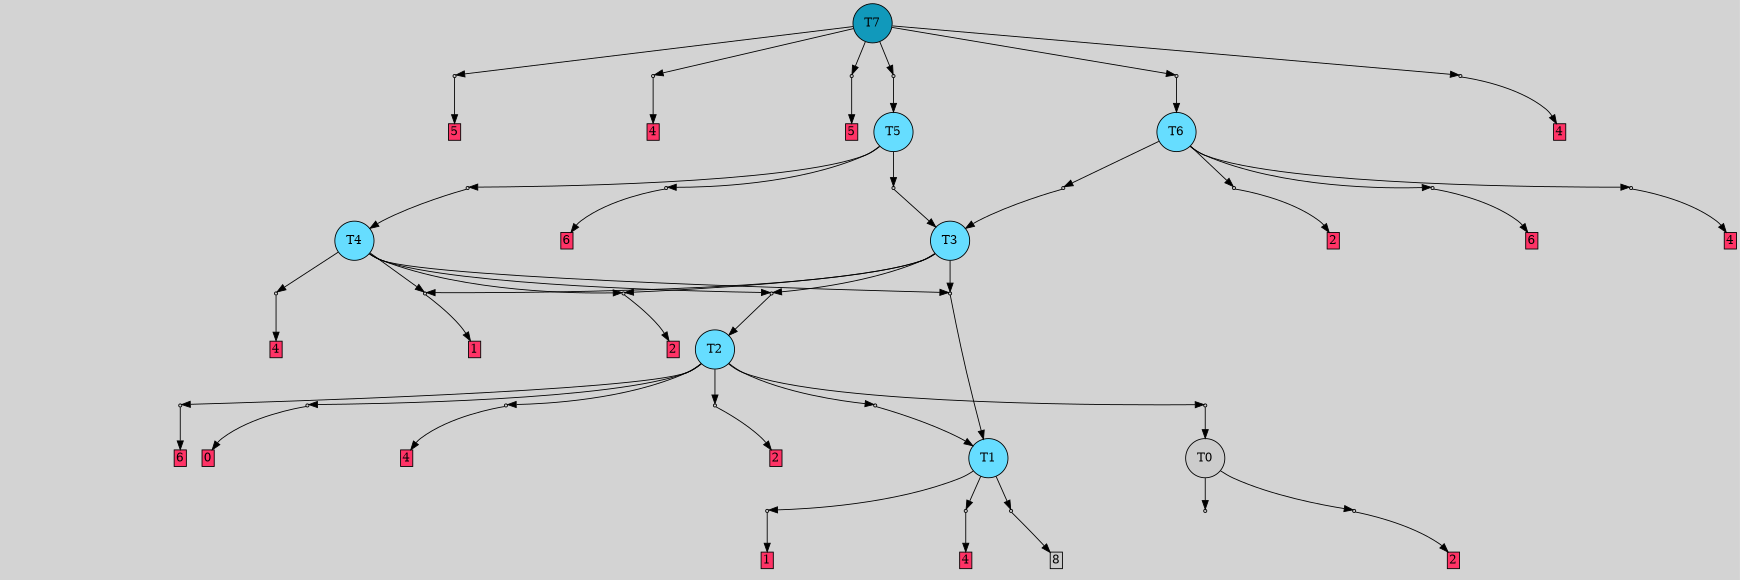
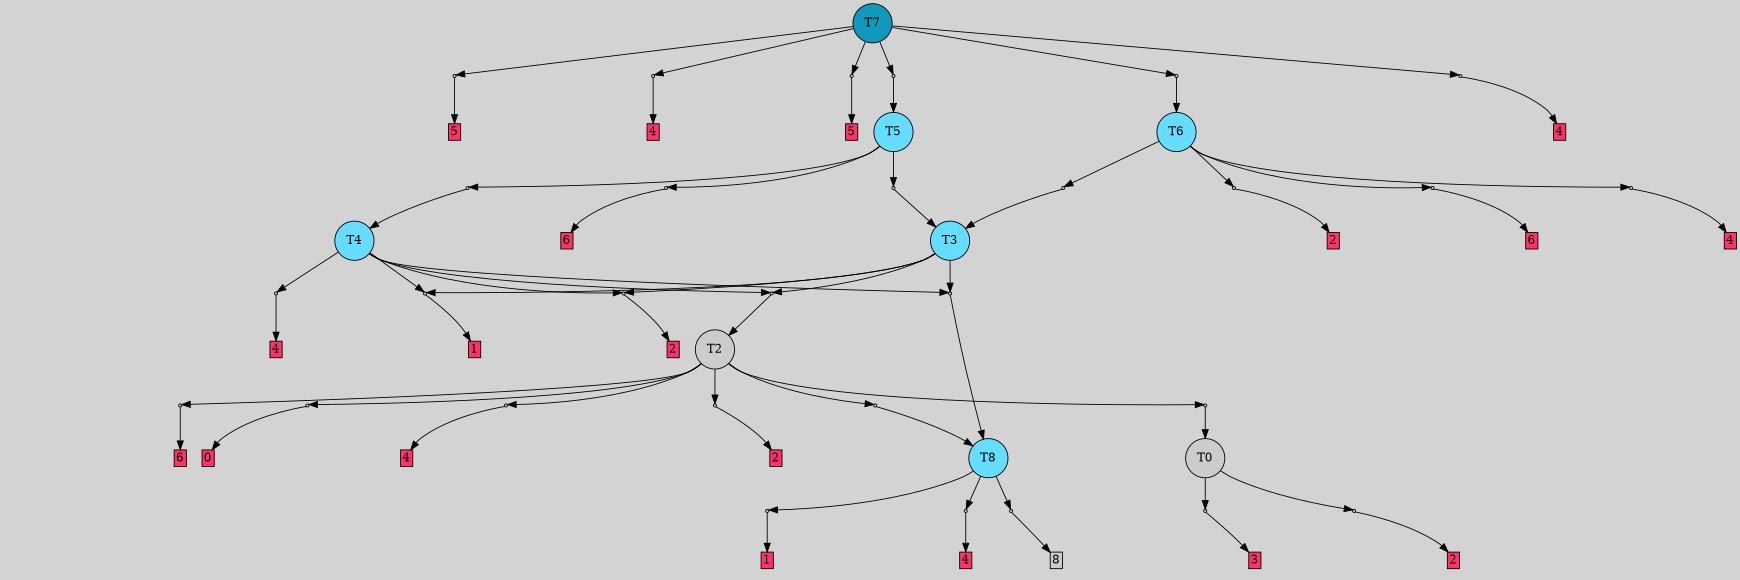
  digraph {
    bgcolor=lightgray
    node [fillcolor="#cccccc" shape=box style=filled]
    T7 [fillcolor="#1199bb" shape=circle]
    P23 [shape=point]
    P24 [shape=point]
    P25 [shape=point]
    P26 [shape=point]
    P27 [shape=point]
    P28 [shape=point]
    T0 [shape=circle]
    P0 [shape=point]
    P1 [shape=point]
    n11 [label="1|0&2|2#3|3#2|4#0|5&#92;n" style=invis fillcolor=""]
    n12 [fillcolor="#ff3366" height=0 label=2 margin=0.03 width=0]
    n13 [label="2|0&1|4#4|6#2|6#0|7&#92;n" style=invis fillcolor=""]
-   T1 [fillcolor="#66ddff" shape=circle]
+   n14 [fillcolor="#ff3366" height=0 label=3 margin=0.03 width=0]
+   T1 [fillcolor="#66ddff" shape=circle label=T8]
    P2 [shape=point]
    P3 [shape=point]
    P4 [shape=point]
    I2 [style=invis fillcolor=""]
    n20 [height=0 label=8 margin=0.03 width=0]
    n21 [label="3|3&2|4#3|2#2|3#0|7&#92;n0|0&0|7#0|3#2|5#0|3&#92;n" style=invis fillcolor=""]
    n22 [fillcolor="#ff3366" height=0 label=1 margin=0.03 width=0]
    n23 [label="2|0&2|4#3|0#2|7#0|1&#92;n" style=invis fillcolor=""]
    n24 [fillcolor="#ff3366" height=0 label=4 margin=0.03 width=0]
-   T2 [fillcolor="#66ddff" shape=circle]
+   T2 [shape=circle]
    P5 [shape=point]
    P6 [shape=point]
    P7 [shape=point]
    P8 [shape=point]
    P9 [shape=point]
    P10 [shape=point]
    n32 [label="7|0&3|6#3|6#3|1#1|1&#92;n" style=invis fillcolor=""]
    n33 [fillcolor="#ff3366" height=0 label=0 margin=0.03 width=0]
    n34 [label="2|0&2|7#3|0#1|7#0|1&#92;n" style=invis fillcolor=""]
    n35 [label="0|0&2|0#2|2#4|0#4|4&#92;n" style=invis fillcolor=""]
    n36 [fillcolor="#ff3366" height=0 label=6 margin=0.03 width=0]
    n37 [label="7|0&0|5#3|1#0|6#3|5&#92;n" style=invis fillcolor=""]
    n38 [label="2|0&1|1#3|0#4|4#2|6&#92;n" style=invis fillcolor=""]
    n39 [fillcolor="#ff3366" height=0 label=4 margin=0.03 width=0]
    n40 [label="6|0&3|5#0|0#4|2#3|3&#92;n" style=invis fillcolor=""]
    n41 [fillcolor="#ff3366" height=0 label=2 margin=0.03 width=0]
    T3 [fillcolor="#66ddff" shape=circle]
    P11 [shape=point]
    P12 [shape=point]
    P13 [shape=point]
    P14 [shape=point]
    n47 [label="6|0&3|5#0|0#4|2#3|3&#92;n" style=invis fillcolor=""]
    n48 [fillcolor="#ff3366" height=0 label=2 margin=0.03 width=0]
    n49 [label="2|1&4|2#3|4#2|4#4|6&#92;n4|2&4|0#0|1#2|5#1|4&#92;n6|0&0|2#2|3#4|2#4|3&#92;n" style=invis fillcolor=""]
    n50 [label="2|0&1|1#3|0#4|4#2|6&#92;n" style=invis fillcolor=""]
    n51 [label="7|0&2|3#4|1#4|7#2|3&#92;n" style=invis fillcolor=""]
    n52 [fillcolor="#ff3366" height=0 label=1 margin=0.03 width=0]
    T4 [fillcolor="#66ddff" shape=circle]
    P15 [shape=point]
    n55 [label="7|0&1|1#4|0#4|4#2|6&#92;n" style=invis fillcolor=""]
    n56 [fillcolor="#ff3366" height=0 label=4 margin=0.03 width=0]
    T5 [fillcolor="#66ddff" shape=circle]
    P16 [shape=point]
    P17 [shape=point]
    P18 [shape=point]
    n61 [label="4|0&2|2#1|2#1|4#2|5&#92;n2|0&1|1#0|0#3|1#0|3&#92;n" style=invis fillcolor=""]
    n62 [fillcolor="#ff3366" height=0 label=6 margin=0.03 width=0]
    n63 [label="7|0&2|3#4|1#4|7#2|3&#92;n" style=invis fillcolor=""]
    n64 [label="2|6&1|3#3|4#2|2#3|0&#92;n2|0&0|6#1|0#0|7#3|1&#92;n" style=invis fillcolor=""]
    T6 [fillcolor="#66ddff" shape=circle]
    P19 [shape=point]
    P20 [shape=point]
    P21 [shape=point]
    P22 [shape=point]
    n70 [label="7|0&2|2#4|1#4|7#2|3&#92;n" style=invis fillcolor=""]
    n71 [label="6|0&3|2#3|4#4|5#0|3&#92;n" style=invis fillcolor=""]
    n72 [fillcolor="#ff3366" height=0 label=2 margin=0.03 width=0]
    n73 [label="4|0&2|2#1|2#1|4#2|5&#92;n2|0&1|1#0|0#3|1#0|3&#92;n" style=invis fillcolor=""]
    n74 [fillcolor="#ff3366" height=0 label=6 margin=0.03 width=0]
    n75 [label="2|0&1|1#3|0#4|4#2|6&#92;n" style=invis fillcolor=""]
    n76 [fillcolor="#ff3366" height=0 label=4 margin=0.03 width=0]
    n77 [label="7|7&3|4#0|5#1|4#4|6&#92;n7|6&2|4#4|3#0|7#3|0&#92;n3|0&0|6#3|2#3|5#3|0&#92;n" style=invis fillcolor=""]
    n78 [fillcolor="#ff3366" height=0 label=5 margin=0.03 width=0]
    n79 [label="6|0&3|6#3|7#4|7#1|7&#92;n" style=invis fillcolor=""]
    n80 [fillcolor="#ff3366" height=0 label=4 margin=0.03 width=0]
    n81 [label="0|6&2|4#1|3#0|7#3|0&#92;n3|0&0|6#3|2#2|5#3|0&#92;n" style=invis fillcolor=""]
    n82 [fillcolor="#ff3366" height=0 label=5 margin=0.03 width=0]
    n83 [label="3|0&3|4#0|5#4|1#1|0&#92;n" style=invis fillcolor=""]
    n84 [label="7|0&3|3#4|1#4|7#2|3&#92;n" style=invis fillcolor=""]
    n85 [label="2|0&1|1#3|0#4|4#2|6&#92;n" style=invis fillcolor=""]
    n86 [fillcolor="#ff3366" height=0 label=4 margin=0.03 width=0]
    subgraph sub_1 {
      rank=same
      T7
    }
    T7 -> P23
    T7 -> P24
    T7 -> P25
    T7 -> P26
    T7 -> P27
    T7 -> P28
    P23 -> n77 [style=invis]
    P23 -> n78
    P24 -> n79 [style=invis]
    P24 -> n80
    P25 -> n81 [style=invis]
    P25 -> n82
    P26 -> T5
    P26 -> n83 [style=invis]
    P27 -> T6
    P27 -> n84 [style=invis]
    P28 -> n85 [style=invis]
    P28 -> n86
    T0 -> P0
    T0 -> P1
    P0 -> n11 [style=invis]
    P0 -> n12
    P1 -> n13 [style=invis]
+   P1 -> n14
    T1 -> P2
    T1 -> P3
    T1 -> P4
    P2 -> I2 [style=invis]
    P2 -> n20
    P3 -> n21 [style=invis]
    P3 -> n22
    P4 -> n23 [style=invis]
    P4 -> n24
    T2 -> P5
    T2 -> P6
    T2 -> P7
    T2 -> P8
    T2 -> P9
    T2 -> P10
    P5 -> n32 [style=invis]
    P5 -> n33
    P6 -> T0
    P6 -> n34 [style=invis]
    P7 -> n35 [style=invis]
    P7 -> n36
    P8 -> T1
    P8 -> n37 [style=invis]
    P9 -> n38 [style=invis]
    P9 -> n39
    P10 -> n40 [style=invis]
    P10 -> n41
    T3 -> P11
    T3 -> P12
    T3 -> P13
    T3 -> P14
    P11 -> n47 [style=invis]
    P11 -> n48
    P12 -> T2
    P12 -> n49 [style=invis]
    P13 -> T1
    P13 -> n50 [style=invis]
    P14 -> n51 [style=invis]
    P14 -> n52
    T4 -> P11
    T4 -> P12
    T4 -> P13
    T4 -> P14
    T4 -> P15
    P15 -> n55 [style=invis]
    P15 -> n56
    T5 -> P16
    T5 -> P17
    T5 -> P18
    P16 -> n61 [style=invis]
    P16 -> n62
    P17 -> T3
    P17 -> n63 [style=invis]
    P18 -> T4
    P18 -> n64 [style=invis]
    T6 -> P19
    T6 -> P20
    T6 -> P21
    T6 -> P22
    P19 -> T3
    P19 -> n70 [style=invis]
    P20 -> n71 [style=invis]
    P20 -> n72
    P21 -> n73 [style=invis]
    P21 -> n74
    P22 -> n75 [style=invis]
    P22 -> n76
  }
